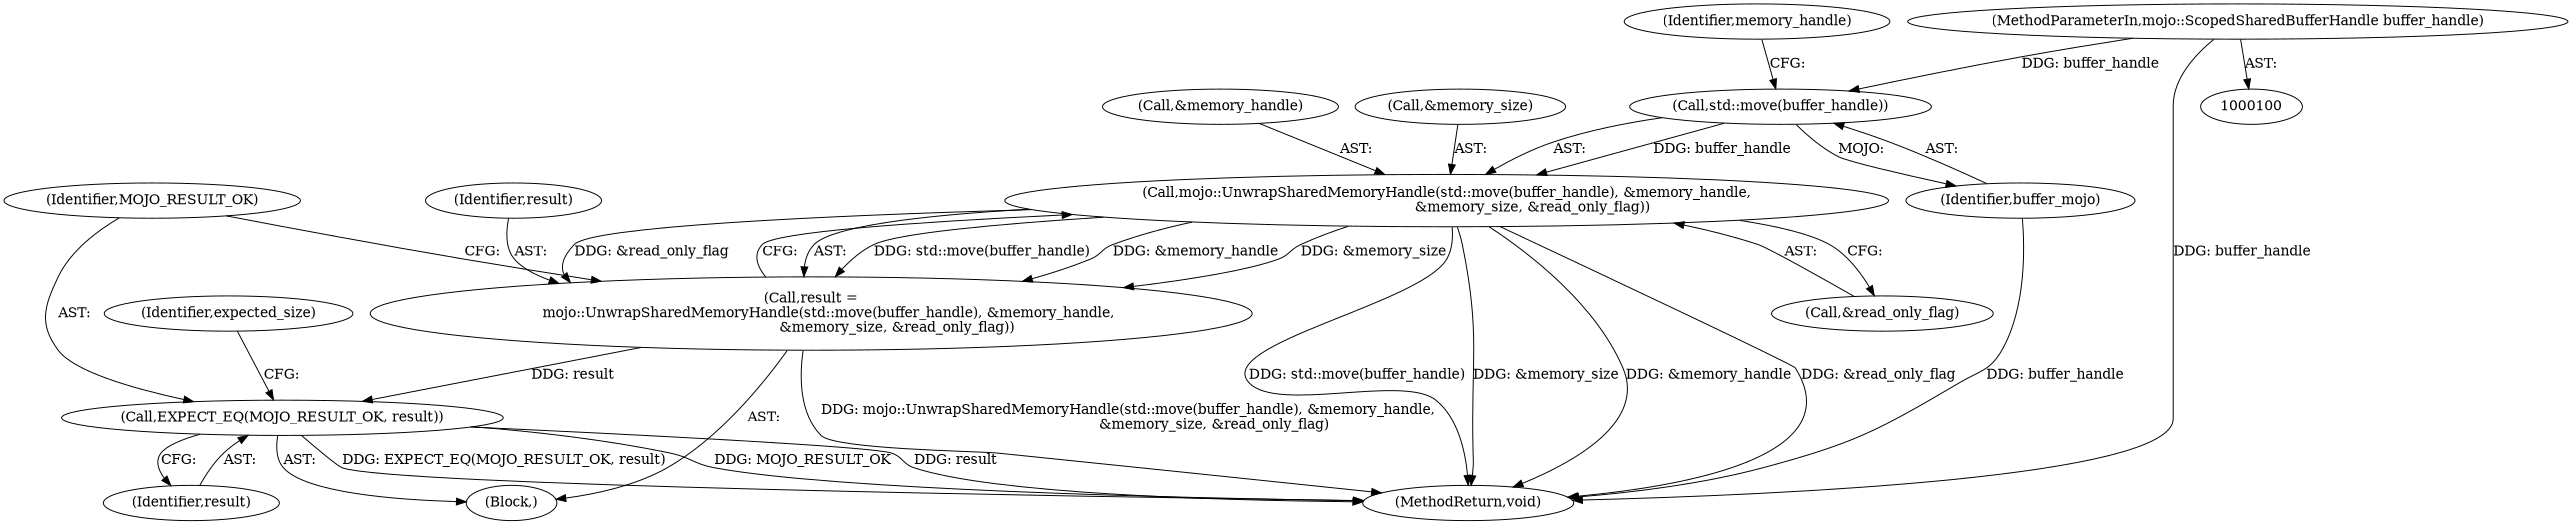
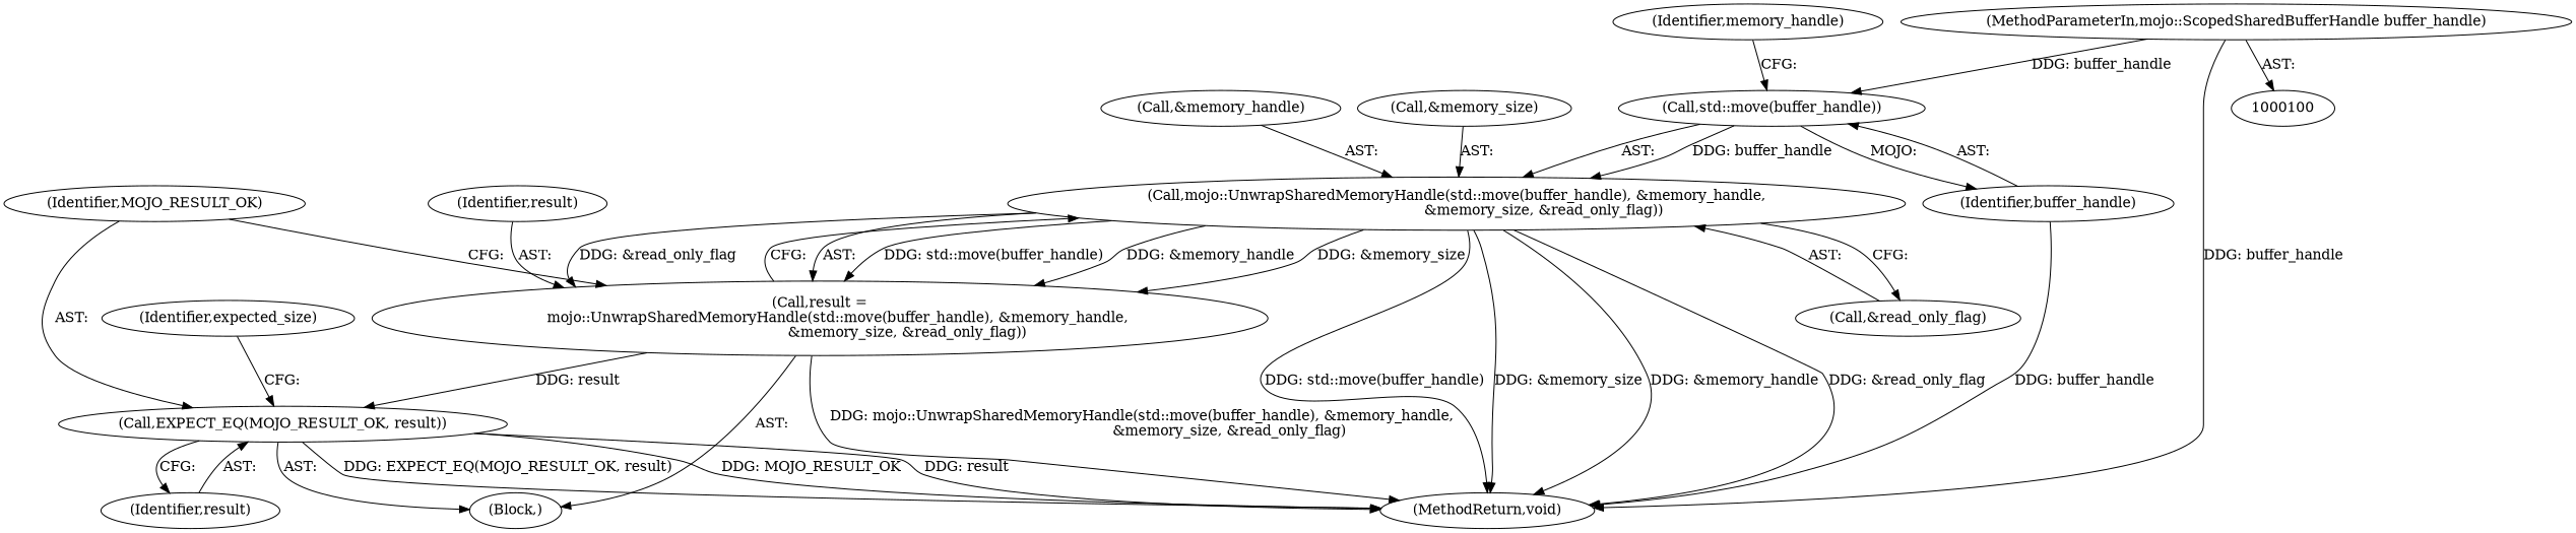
  digraph {
    n1 [label="(Call,std::move(buffer_handle))"]
    n2 [label="(Call,mojo::UnwrapSharedMemoryHandle(std::move(buffer_handle), &memory_handle,\n                                       &memory_size, &read_only_flag))"]
-   n3 [label="(Identifier,buffer_mojo)"]
+   n3 [label="(Identifier,buffer_handle)"]
    n4 [label="(MethodReturn,void)"]
    n5 [label="(Call,result =\n        mojo::UnwrapSharedMemoryHandle(std::move(buffer_handle), &memory_handle,\n                                       &memory_size, &read_only_flag))"]
    n6 [label="(Call,&read_only_flag)"]
    n7 [label="(MethodParameterIn,mojo::ScopedSharedBufferHandle buffer_handle)"]
    1000100
    n9 [label="(Call,EXPECT_EQ(MOJO_RESULT_OK, result))"]
    n10 [label="(Block,)"]
    n11 [label="(Identifier,result)"]
    n12 [label="(Call,&memory_size)"]
    n13 [label="(Identifier,MOJO_RESULT_OK)"]
    n14 [label="(Identifier,result)"]
    n15 [label="(Identifier,expected_size)"]
    n16 [label="(Identifier,memory_handle)"]
    n17 [label="(Call,&memory_handle)"]
    n1 -> n2 [label="AST: "]
    n1 -> n2 [label="DDG: buffer_handle"]
    n1 -> n3 [label="MOJO: "]
    n2 -> n4 [label="DDG: std::move(buffer_handle)"]
    n2 -> n4 [label="DDG: &memory_size"]
    n2 -> n4 [label="DDG: &memory_handle"]
    n2 -> n4 [label="DDG: &read_only_flag"]
    n2 -> n5 [label="AST: "]
    n2 -> n5 [label="DDG: std::move(buffer_handle)"]
    n2 -> n5 [label="DDG: &memory_handle"]
    n2 -> n5 [label="DDG: &memory_size"]
    n2 -> n5 [label="DDG: &read_only_flag"]
    n2 -> n6 [label="CFG: "]
    n3 -> n1 [label="AST: "]
    n3 -> n4 [label="DDG: buffer_handle"]
    n5 -> n2 [label="CFG: "]
    n5 -> n4 [label="DDG: mojo::UnwrapSharedMemoryHandle(std::move(buffer_handle), &memory_handle,\n                                       &memory_size, &read_only_flag)"]
    n5 -> n9 [label="DDG: result"]
    n5 -> n10 [label="AST: "]
    n6 -> n2 [label="AST: "]
    n7 -> n1 [label="DDG: buffer_handle"]
    n7 -> n4 [label="DDG: buffer_handle"]
    n7 -> 1000100 [label="AST: "]
    n9 -> n4 [label="DDG: MOJO_RESULT_OK"]
    n9 -> n4 [label="DDG: result"]
    n9 -> n4 [label="DDG: EXPECT_EQ(MOJO_RESULT_OK, result)"]
    n9 -> n10 [label="AST: "]
    n9 -> n11 [label="CFG: "]
    n11 -> n9 [label="AST: "]
    n12 -> n2 [label="AST: "]
    n13 -> n5 [label="CFG: "]
    n13 -> n9 [label="AST: "]
    n14 -> n5 [label="AST: "]
    n15 -> n9 [label="CFG: "]
    n16 -> n1 [label="CFG: "]
    n17 -> n2 [label="AST: "]
  }
